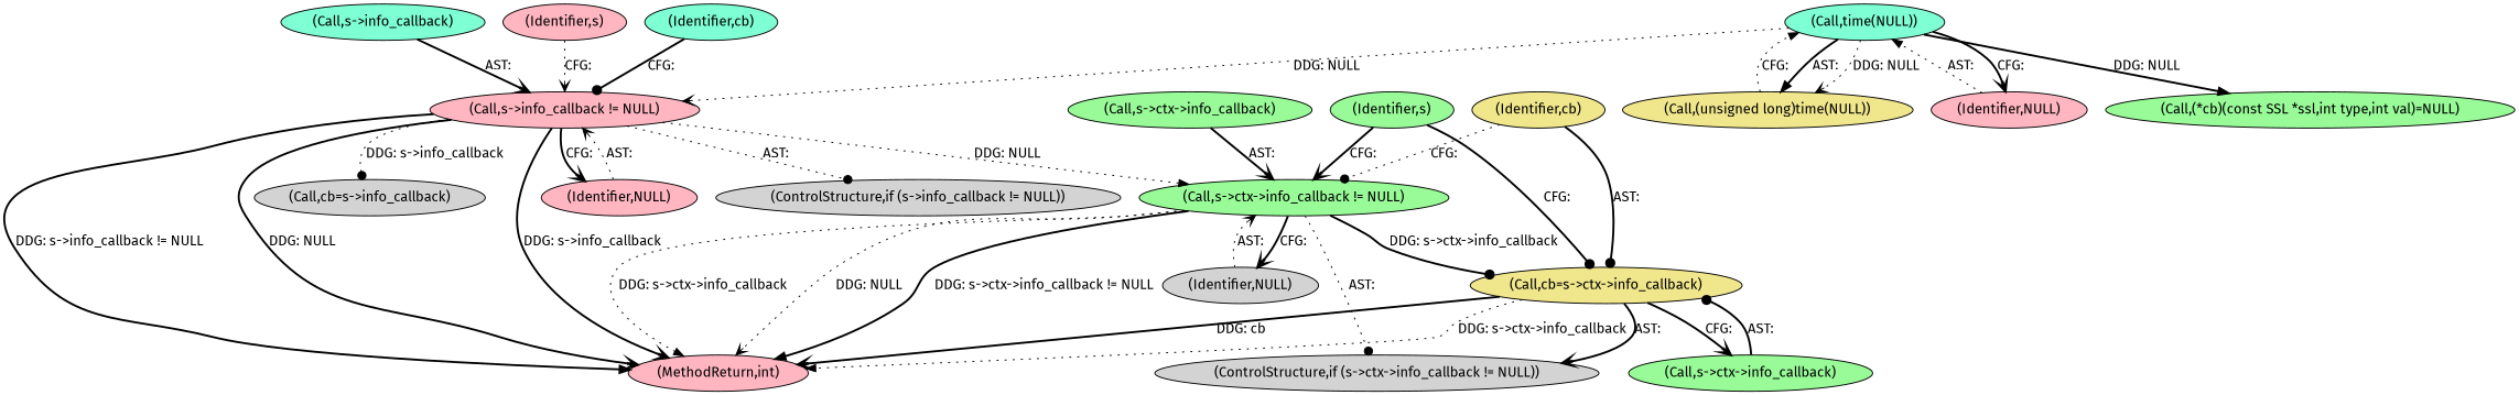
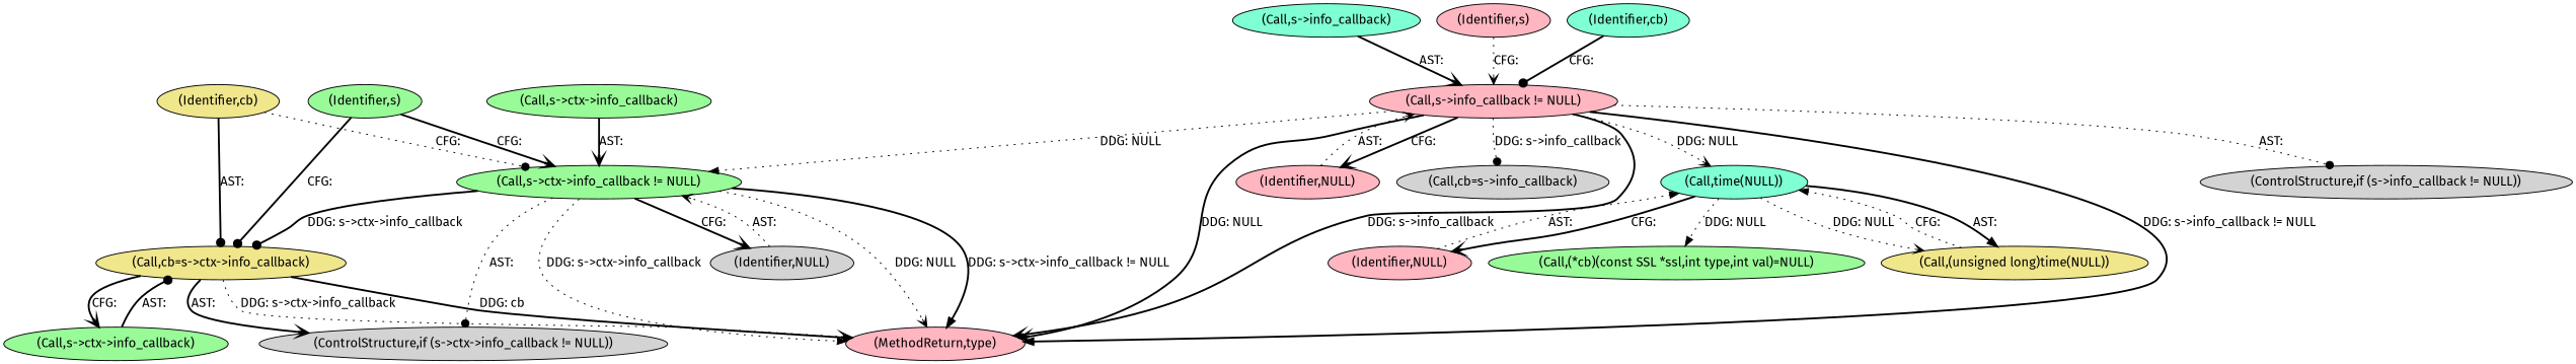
  digraph {
    fontname="Fira Sans"
    node [fillcolor=palegreen fontname="Fira Sans" style=filled]
    edge [arrowhead=vee fontname="Fira Sans" style=bold]
    n1 [label="(Call,s->ctx->info_callback != NULL)"]
    n2 [fillcolor=khaki label="(Call,cb=s->ctx->info_callback)"]
    n3 [fillcolor=lightgrey label="(ControlStructure,if (s->ctx->info_callback != NULL))"]
    n4 [fillcolor=lightgrey label="(Identifier,NULL)"]
-   n5 [fillcolor=lightpink label="(MethodReturn,int)"]
+   n5 [fillcolor=lightpink label="(MethodReturn,type)"]
    n6 [label="(Call,s->ctx->info_callback)"]
    n7 [fillcolor=lightpink label="(Call,s->info_callback != NULL)"]
    n8 [fillcolor=lightgrey label="(ControlStructure,if (s->info_callback != NULL))"]
    n9 [fillcolor=lightpink label="(Identifier,NULL)"]
    n10 [fillcolor=lightgrey label="(Call,cb=s->info_callback)"]
    n11 [fillcolor=aquamarine label="(Call,time(NULL))"]
    n12 [fillcolor=lightpink label="(Identifier,NULL)"]
    n13 [fillcolor=khaki label="(Call,(unsigned long)time(NULL))"]
    n14 [label="(Call,(*cb)(const SSL *ssl,int type,int val)=NULL)"]
    n15 [fillcolor=aquamarine label="(Call,s->info_callback)"]
    n16 [fillcolor=lightpink label="(Identifier,s)"]
    n17 [fillcolor=khaki label="(Identifier,cb)"]
    n18 [label="(Identifier,s)"]
    n19 [fillcolor=aquamarine label="(Identifier,cb)"]
    n20 [label="(Call,s->ctx->info_callback)"]
    n1 -> n2 [arrowhead=dot label="DDG: s->ctx->info_callback"]
    n1 -> n3 [arrowhead=dot label="AST: " style=dotted]
    n1 -> n4 [label="CFG: "]
    n1 -> n5 [label="DDG: NULL" style=dotted]
    n1 -> n5 [arrowhead=normal label="DDG: s->ctx->info_callback != NULL"]
    n1 -> n5 [arrowhead=normal label="DDG: s->ctx->info_callback" style=dotted]
    n2 -> n3 [label="AST: "]
    n2 -> n5 [arrowhead=normal label="DDG: s->ctx->info_callback" style=dotted]
    n2 -> n5 [label="DDG: cb"]
    n2 -> n6 [label="CFG: "]
    n4 -> n1 [label="AST: " style=dotted]
    n6 -> n2 [arrowhead=dot label="AST: "]
    n7 -> n1 [arrowhead=normal label="DDG: NULL" style=dotted]
    n7 -> n5 [arrowhead=normal label="DDG: s->info_callback != NULL"]
    n7 -> n5 [label="DDG: NULL"]
    n7 -> n5 [label="DDG: s->info_callback"]
    n7 -> n8 [arrowhead=dot label="AST: " style=dotted]
    n7 -> n9 [label="CFG: "]
    n7 -> n10 [arrowhead=dot label="DDG: s->info_callback" style=dotted]
    n9 -> n7 [label="AST: " style=dotted]
-   n11 -> n7 [label="DDG: NULL" style=dotted]
+   n7 -> n11 [label="DDG: NULL" style=dotted]
    n11 -> n12 [label="CFG: "]
    n11 -> n13 [arrowhead=normal label="AST: "]
    n11 -> n13 [label="DDG: NULL" style=dotted]
-   n11 -> n14 [arrowhead=normal label="DDG: NULL"]
+   n11 -> n14 [arrowhead=normal label="DDG: NULL" style=dotted]
    n12 -> n11 [arrowhead=normal label="AST: " style=dotted]
    n13 -> n11 [arrowhead=normal label="CFG: " style=dotted]
    n15 -> n7 [label="AST: "]
    n16 -> n7 [label="CFG: " style=dotted]
    n17 -> n1 [arrowhead=dot label="CFG: " style=dotted]
    n17 -> n2 [arrowhead=dot label="AST: "]
    n18 -> n1 [label="CFG: "]
    n18 -> n2 [arrowhead=dot label="CFG: "]
    n19 -> n7 [arrowhead=dot label="CFG: "]
    n20 -> n1 [label="AST: "]
  }
